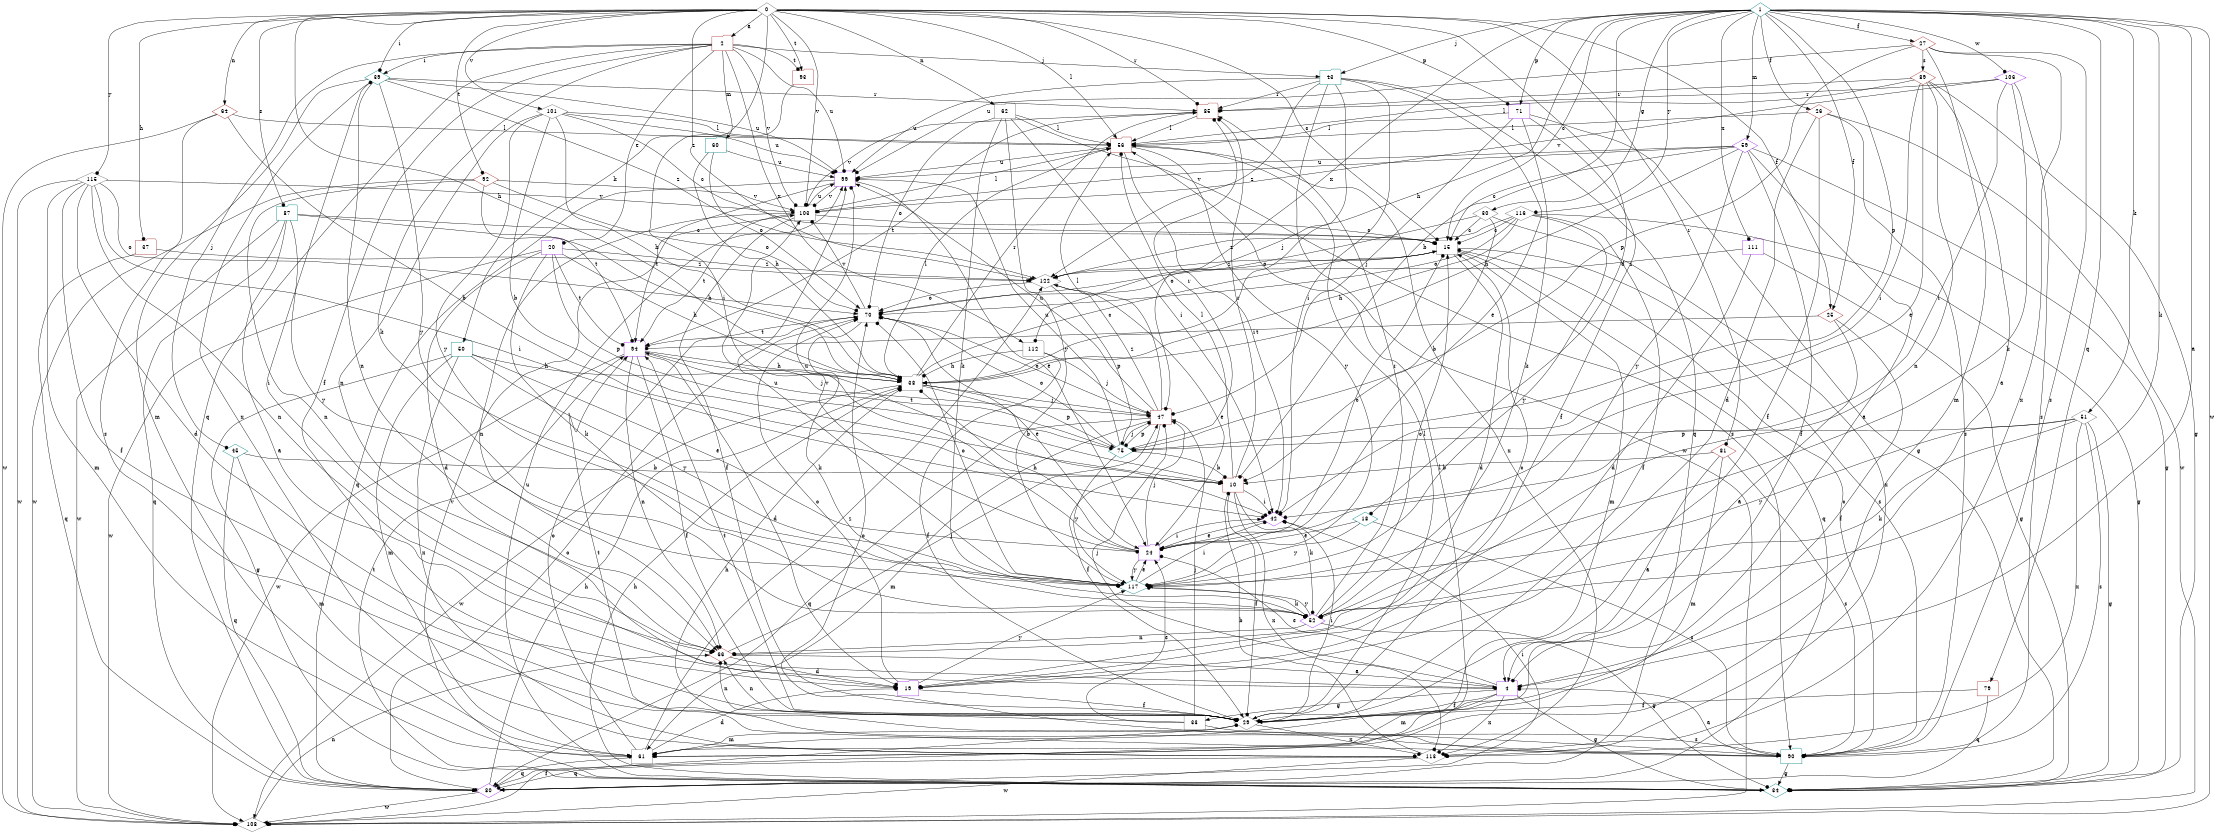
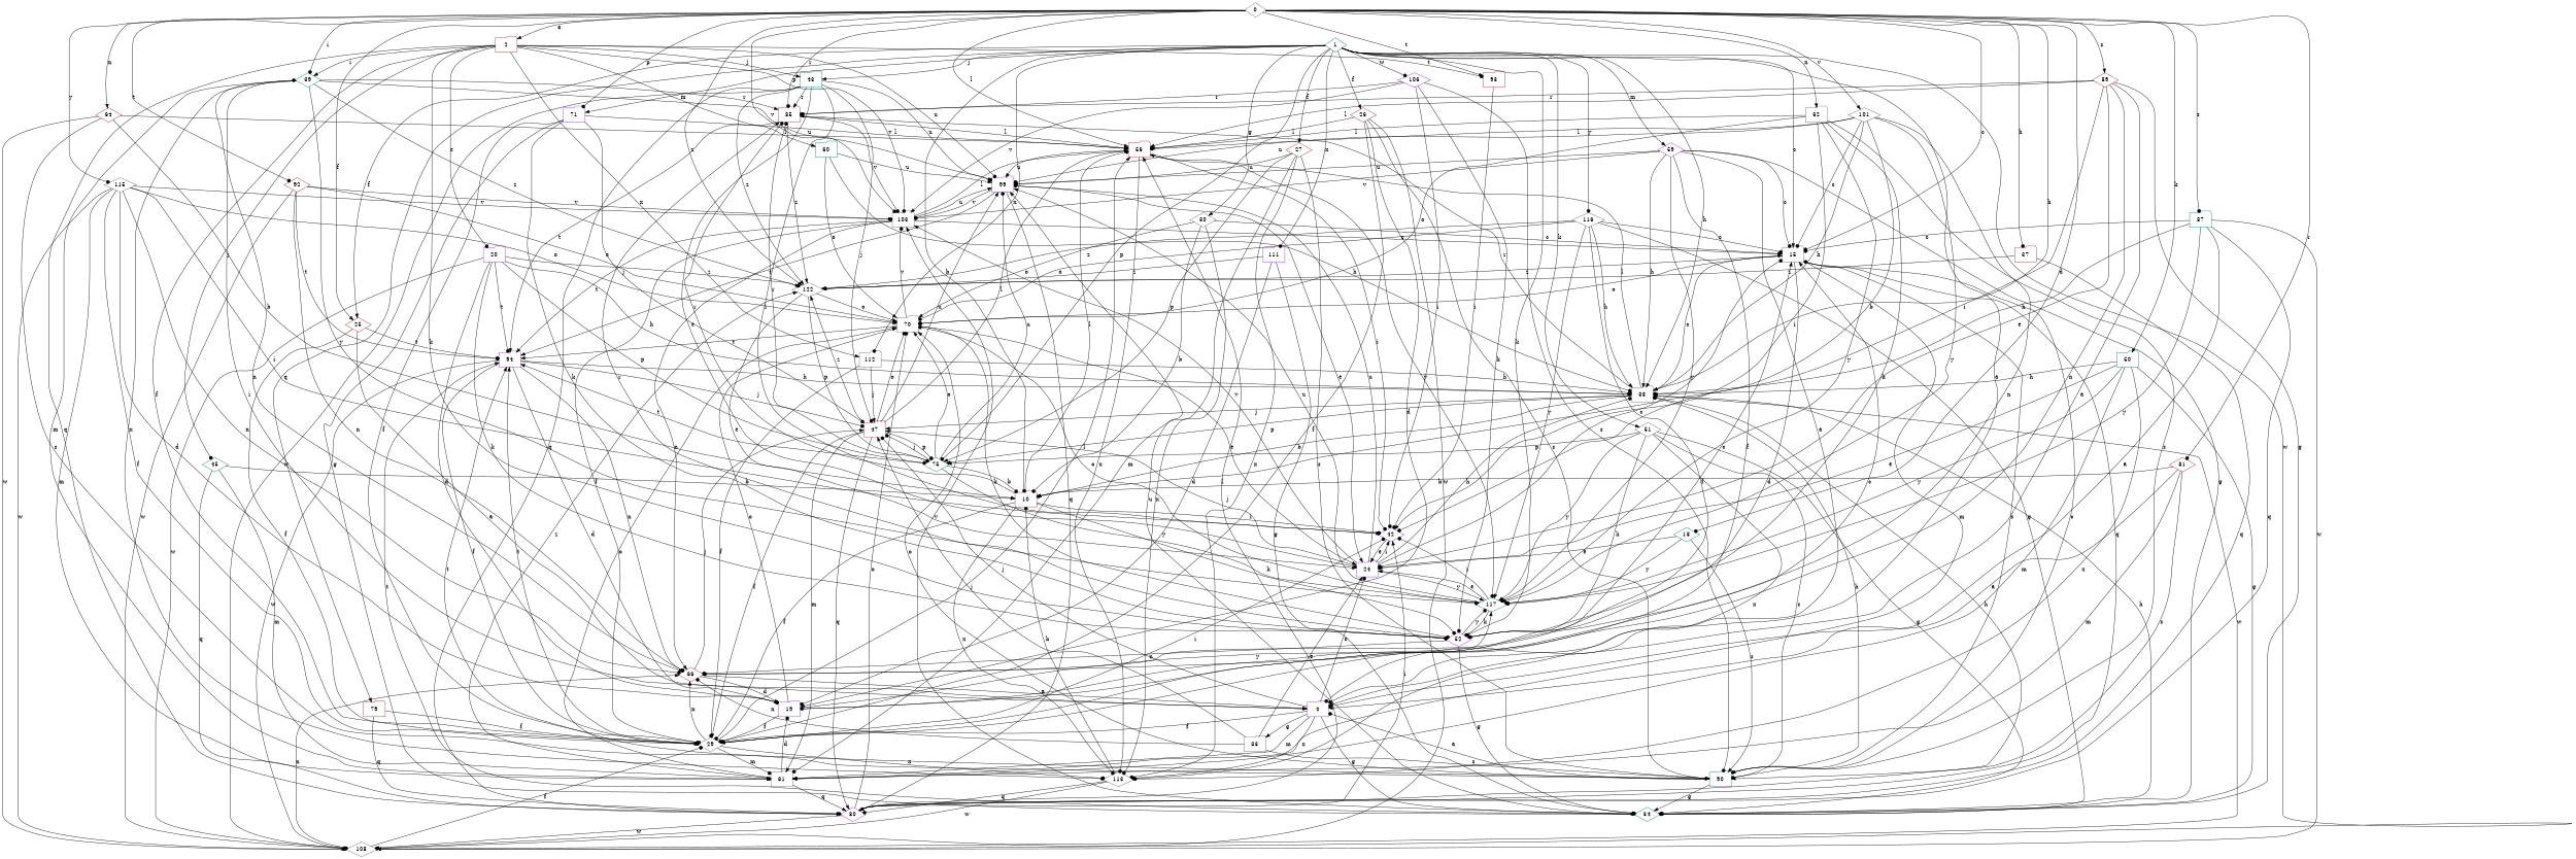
  strict digraph {
    node [color=gray40 shape=diamond]
    edge [arrowhead=normal]
    2 [color=brown shape=folder]
    0
    15 [shape=folder]
    18 [color=teal]
    25 [color=brown]
    37 [color=brown shape=folder]
    38 [shape=folder]
    39 [color=teal]
    50 [color=teal shape=folder]
    56 [color=brown shape=folder]
    62 [shape=folder]
    64 [color=brown]
    71 [color=purple shape=folder]
    81 [color=brown]
    85 [color=brown shape=folder]
    87 [color=teal shape=folder]
    89 [color=brown]
    92 [color=brown]
    93 [color=brown shape=folder]
    101
    103 [shape=folder]
    115
    122
    43 [color=teal shape=folder]
    52 [color=purple]
    112 [shape=folder]
    20 [color=purple shape=folder]
    29
    45 [color=teal]
    60 [color=teal shape=folder]
    80 [color=purple]
    99 [color=purple shape=folder]
    61 [shape=folder]
    19 [color=purple shape=folder]
    70 [shape=folder]
    90 [color=teal shape=folder]
    24 [color=purple shape=folder]
    117 [color=teal]
    4 [color=purple shape=folder]
    94 [color=purple shape=folder]
    10 [color=brown shape=folder]
    75 [color=teal]
    108
    47 [color=brown shape=folder]
    113
    66 [color=brown]
    34 [color=teal]
    42 [color=purple]
    1 [color=teal]
    26 [color=brown]
    27 [color=brown]
    30
    51
    59 [color=purple]
    79 [color=brown shape=folder]
    106 [color=purple]
    111 [color=purple shape=folder]
    116
    33 [shape=folder]
    2 -> 39 [label=i]
    2 -> 93 [arrowhead=dot label=t]
    2 -> 103 [arrowhead=dot label=v]
    2 -> 43 [label=j]
    2 -> 52 [arrowhead=dot label=k]
    2 -> 112 [label=x]
    2 -> 20 [arrowhead=dot label=e]
    2 -> 29 [arrowhead=dot label=f]
    2 -> 45 [arrowhead=dot label=j]
    2 -> 60 [label=m]
    2 -> 80 [arrowhead=dot label=q]
    2 -> 99 [arrowhead=dot label=u]
    0 -> 2 [label=a]
    0 -> 15 [arrowhead=dot label=c]
    0 -> 18 [arrowhead=dot label=d]
    0 -> 25 [label=f]
    0 -> 37 [arrowhead=dot label=h]
    0 -> 38 [label=h]
    0 -> 39 [arrowhead=dot label=i]
    0 -> 50 [label=k]
    0 -> 56 [label=l]
    0 -> 62 [label=n]
    0 -> 64 [label=n]
    0 -> 71 [arrowhead=dot label=p]
    0 -> 81 [arrowhead=dot label=r]
    0 -> 85 [arrowhead=dot label=r]
    0 -> 87 [arrowhead=dot label=s]
-   27 -> 89 [label=s]
+   0 -> 89 [label=s]
    0 -> 92 [arrowhead=dot label=t]
    0 -> 93 [label=t]
    0 -> 101 [label=v]
    0 -> 103 [arrowhead=dot label=v]
    0 -> 115 [arrowhead=dot label=y]
    0 -> 122 [label=z]
    15 -> 122 [label=z]
    15 -> 80 [label=q]
    15 -> 61 [label=m]
    15 -> 19 [arrowhead=dot label=d]
    15 -> 70 [arrowhead=dot label=o]
    15 -> 90 [arrowhead=dot label=s]
    18 -> 90 [label=s]
    18 -> 24 [label=e]
    18 -> 117 [arrowhead=dot label=y]
    25 -> 29 [label=f]
    25 -> 4 [label=a]
    25 -> 94 [arrowhead=dot label=t]
    37 -> 122 [label=z]
    37 -> 80 [label=q]
    38 -> 15 [label=c]
    38 -> 56 [label=l]
    38 -> 85 [label=r]
    38 -> 10 [arrowhead=dot label=b]
    38 -> 75 [label=p]
    38 -> 108 [label=w]
    38 -> 47 [label=j]
    39 -> 85 [label=r]
    39 -> 122 [label=z]
    39 -> 99 [arrowhead=dot label=u]
    39 -> 61 [arrowhead=dot label=m]
    39 -> 117 [arrowhead=dot label=y]
    39 -> 113 [arrowhead=dot label=x]
    39 -> 66 [label=n]
    50 -> 38 [label=h]
    50 -> 61 [label=m]
    50 -> 24 [arrowhead=dot label=e]
    50 -> 117 [label=y]
    50 -> 113 [arrowhead=dot label=x]
    50 -> 34 [label=g]
    56 -> 99 [label=u]
    56 -> 117 [arrowhead=dot label=y]
    56 -> 113 [arrowhead=dot label=x]
    56 -> 42 [arrowhead=dot label=i]
    62 -> 56 [label=l]
    62 -> 52 [arrowhead=dot label=k]
    62 -> 70 [arrowhead=dot label=o]
    62 -> 90 [label=s]
    62 -> 117 [arrowhead=dot label=y]
    62 -> 42 [label=i]
    64 -> 56 [arrowhead=dot label=l]
    64 -> 90 [label=s]
    64 -> 10 [label=b]
    64 -> 108 [label=w]
    71 -> 56 [label=l]
    71 -> 52 [arrowhead=dot label=k]
    71 -> 29 [label=f]
    71 -> 47 [arrowhead=dot label=j]
    71 -> 34 [arrowhead=dot label=g]
    81 -> 61 [label=m]
    81 -> 90 [label=s]
    81 -> 4 [label=a]
    81 -> 10 [label=b]
    85 -> 56 [label=l]
    85 -> 103 [arrowhead=dot label=v]
+   85 -> 122 [label=z]
    85 -> 94 [label=t]
    87 -> 15 [arrowhead=dot label=c]
    87 -> 38 [arrowhead=dot label=h]
    87 -> 80 [label=q]
    87 -> 117 [arrowhead=dot label=y]
    87 -> 4 [arrowhead=dot label=a]
    87 -> 108 [label=w]
    89 -> 56 [label=l]
    89 -> 85 [label=r]
    89 -> 24 [arrowhead=dot label=e]
    89 -> 4 [label=a]
    89 -> 66 [arrowhead=dot label=n]
    89 -> 34 [arrowhead=dot label=g]
    89 -> 42 [arrowhead=dot label=i]
    92 -> 103 [label=v]
    92 -> 70 [arrowhead=dot label=o]
    92 -> 94 [arrowhead=dot label=t]
    92 -> 108 [arrowhead=dot label=w]
    92 -> 66 [arrowhead=dot label=n]
    93 -> 42 [arrowhead=dot label=i]
    101 -> 15 [arrowhead=dot label=c]
    101 -> 38 [label=h]
    101 -> 56 [arrowhead=dot label=l]
    101 -> 99 [arrowhead=dot label=u]
    101 -> 117 [label=y]
    101 -> 10 [label=b]
    101 -> 66 [arrowhead=dot label=n]
    103 -> 15 [label=c]
    103 -> 56 [label=l]
    103 -> 29 [arrowhead=dot label=f]
    103 -> 99 [label=u]
    103 -> 94 [label=t]
    103 -> 66 [label=n]
    115 -> 103 [arrowhead=dot label=v]
    115 -> 29 [arrowhead=dot label=f]
    115 -> 61 [label=m]
    115 -> 19 [arrowhead=dot label=d]
    115 -> 70 [label=o]
    115 -> 108 [arrowhead=dot label=w]
    115 -> 66 [arrowhead=dot label=n]
    115 -> 42 [arrowhead=dot label=i]
    122 -> 70 [label=o]
    122 -> 24 [label=e]
    122 -> 75 [arrowhead=dot label=p]
    43 -> 85 [label=r]
    43 -> 122 [label=z]
    43 -> 80 [label=q]
    43 -> 99 [label=u]
    43 -> 24 [arrowhead=dot label=e]
    43 -> 108 [arrowhead=dot label=w]
    43 -> 47 [arrowhead=dot label=j]
    43 -> 42 [label=i]
    52 -> 15 [label=c]
    52 -> 85 [label=r]
    52 -> 117 [arrowhead=dot label=y]
    52 -> 66 [arrowhead=dot label=n]
    52 -> 34 [arrowhead=dot label=g]
    112 -> 38 [arrowhead=dot label=h]
    112 -> 29 [arrowhead=dot label=f]
    112 -> 47 [label=j]
    20 -> 38 [arrowhead=dot label=h]
    20 -> 122 [arrowhead=dot label=z]
    20 -> 52 [arrowhead=dot label=k]
    20 -> 19 [label=d]
    20 -> 94 [arrowhead=dot label=t]
    20 -> 75 [arrowhead=dot label=p]
    20 -> 108 [label=w]
    29 -> 56 [label=l]
    29 -> 61 [arrowhead=dot label=m]
    29 -> 94 [label=t]
    29 -> 113 [arrowhead=dot label=x]
    29 -> 66 [label=n]
    29 -> 42 [arrowhead=dot label=i]
    45 -> 80 [label=q]
    45 -> 61 [label=m]
    45 -> 10 [label=b]
    60 -> 38 [arrowhead=dot label=h]
    60 -> 99 [label=u]
    60 -> 70 [label=o]
    80 -> 38 [arrowhead=dot label=h]
    80 -> 56 [label=l]
    80 -> 70 [arrowhead=dot label=o]
    80 -> 108 [label=w]
    80 -> 42 [label=i]
    99 -> 103 [arrowhead=dot label=v]
    99 -> 80 [label=q]
    99 -> 24 [label=e]
    99 -> 94 [label=t]
    61 -> 122 [label=z]
    61 -> 80 [label=q]
    61 -> 19 [arrowhead=dot label=d]
    61 -> 70 [label=o]
    19 -> 15 [label=c]
    19 -> 29 [arrowhead=dot label=f]
    19 -> 70 [label=o]
    19 -> 117 [label=y]
    70 -> 103 [arrowhead=dot label=v]
    70 -> 52 [arrowhead=dot label=k]
    70 -> 24 [label=e]
    70 -> 94 [label=t]
    90 -> 15 [arrowhead=dot label=c]
    90 -> 38 [arrowhead=dot label=h]
    90 -> 70 [label=o]
    90 -> 4 [arrowhead=dot label=a]
    90 -> 94 [label=t]
    90 -> 34 [label=g]
    24 -> 15 [arrowhead=dot label=c]
    24 -> 38 [arrowhead=dot label=h]
    24 -> 103 [label=v]
    24 -> 99 [arrowhead=dot label=u]
    24 -> 117 [label=y]
    24 -> 47 [label=j]
    24 -> 42 [label=i]
    117 -> 52 [arrowhead=dot label=k]
    117 -> 99 [label=u]
    117 -> 70 [arrowhead=dot label=o]
    117 -> 24 [label=e]
    117 -> 42 [arrowhead=dot label=i]
    4 -> 39 [arrowhead=dot label=i]
    4 -> 29 [label=f]
    4 -> 61 [label=m]
    4 -> 24 [arrowhead=dot label=e]
    4 -> 47 [arrowhead=dot label=j]
    4 -> 113 [arrowhead=dot label=x]
    4 -> 34 [label=g]
    4 -> 33 [label=g]
    94 -> 38 [label=h]
    94 -> 29 [label=f]
    94 -> 19 [arrowhead=dot label=d]
    94 -> 108 [label=w]
    94 -> 47 [arrowhead=dot label=j]
    94 -> 66 [arrowhead=dot label=n]
    10 -> 56 [arrowhead=dot label=l]
    10 -> 85 [arrowhead=dot label=r]
    10 -> 52 [arrowhead=dot label=k]
    10 -> 29 [arrowhead=dot label=f]
    10 -> 113 [arrowhead=dot label=x]
    10 -> 42 [arrowhead=dot label=i]
    75 -> 85 [arrowhead=dot label=r]
    75 -> 99 [arrowhead=dot label=u]
    75 -> 70 [label=o]
    75 -> 117 [label=y]
    75 -> 94 [label=t]
    75 -> 10 [arrowhead=dot label=b]
    75 -> 47 [arrowhead=dot label=j]
    108 -> 29 [arrowhead=dot label=f]
    108 -> 66 [label=n]
    47 -> 56 [label=l]
    47 -> 122 [label=z]
    47 -> 29 [label=f]
    47 -> 80 [label=q]
    47 -> 99 [label=u]
    47 -> 61 [label=m]
    47 -> 70 [arrowhead=dot label=o]
    47 -> 75 [arrowhead=dot label=p]
    113 -> 80 [arrowhead=dot label=q]
    113 -> 10 [arrowhead=dot label=b]
    113 -> 108 [arrowhead=dot label=w]
    66 -> 19 [label=d]
    66 -> 4 [label=a]
    66 -> 47 [label=j]
    34 -> 38 [label=h]
    34 -> 103 [label=v]
    34 -> 99 [label=u]
    34 -> 94 [label=t]
    42 -> 24 [label=e]
    1 -> 15 [label=c]
    1 -> 25 [label=f]
    1 -> 38 [label=h]
    1 -> 71 [label=p]
    1 -> 43 [label=j]
    1 -> 52 [label=k]
    1 -> 112 [arrowhead=dot label=x]
    1 -> 4 [arrowhead=dot label=a]
    1 -> 10 [arrowhead=dot label=b]
    1 -> 75 [arrowhead=dot label=p]
    1 -> 108 [label=w]
    1 -> 26 [label=f]
    1 -> 27 [label=f]
    1 -> 30 [label=g]
    1 -> 51 [label=k]
    1 -> 59 [label=m]
    1 -> 79 [label=q]
    1 -> 106 [arrowhead=dot label=w]
    1 -> 111 [arrowhead=dot label=x]
    1 -> 116 [arrowhead=dot label=y]
    26 -> 56 [arrowhead=dot label=l]
    26 -> 29 [label=f]
    26 -> 19 [label=d]
    26 -> 90 [label=s]
    26 -> 108 [arrowhead=dot label=w]
    27 -> 99 [arrowhead=dot label=u]
    27 -> 61 [arrowhead=dot label=m]
    27 -> 90 [label=s]
    27 -> 75 [label=p]
    27 -> 113 [arrowhead=dot label=x]
    30 -> 15 [label=c]
    30 -> 70 [label=o]
    30 -> 10 [arrowhead=dot label=b]
    30 -> 113 [arrowhead=dot label=x]
    51 -> 52 [label=k]
    51 -> 90 [arrowhead=dot label=s]
    51 -> 117 [label=y]
    51 -> 75 [label=p]
    51 -> 113 [arrowhead=dot label=x]
    51 -> 34 [label=g]
    59 -> 15 [arrowhead=dot label=c]
    59 -> 38 [label=h]
    59 -> 103 [arrowhead=dot label=v]
    59 -> 29 [label=f]
    59 -> 99 [label=u]
    59 -> 117 [label=y]
    59 -> 4 [arrowhead=dot label=a]
    59 -> 34 [arrowhead=dot label=g]
    79 -> 29 [label=f]
    79 -> 80 [label=q]
    106 -> 85 [arrowhead=dot label=r]
    106 -> 103 [label=v]
    106 -> 52 [arrowhead=dot label=k]
    106 -> 90 [arrowhead=dot label=s]
    106 -> 42 [arrowhead=dot label=i]
    111 -> 122 [label=z]
    111 -> 19 [arrowhead=dot label=d]
    111 -> 34 [label=g]
    116 -> 15 [arrowhead=dot label=c]
    116 -> 38 [label=h]
    116 -> 122 [label=z]
    116 -> 29 [label=f]
    116 -> 70 [arrowhead=dot label=o]
    116 -> 117 [label=y]
    116 -> 34 [arrowhead=dot label=g]
    33 -> 90 [label=s]
    33 -> 24 [label=e]
    33 -> 47 [label=j]
    33 -> 66 [arrowhead=dot label=n]
  }
